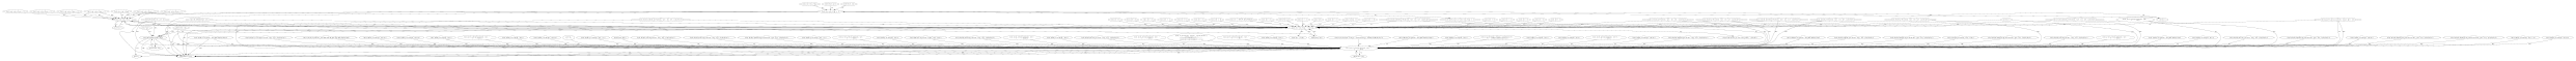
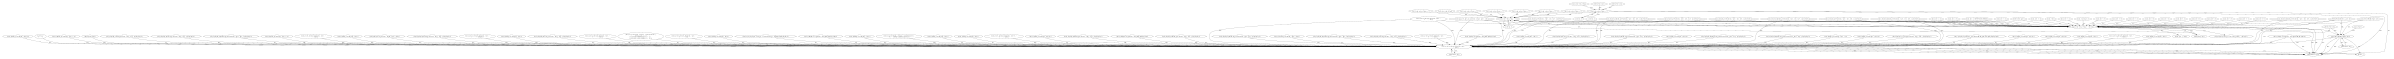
  digraph {
    fontname="Roboto Mono"
    node [fontname="Roboto Mono"]
    edge [fontname="Roboto Mono"]
    n1 [label="(Call,ndo->ndo_vflag <= 1)"]
    n2 [label="(Call,ndo->ndo_vflag > 1)"]
-   n3 [label="(ControlStructure,if (ndo->ndo_vflag <= 1))"]
    n4 [label="(Literal,1)"]
    n5 [label="(MethodReturn,RET)"]
    n6 [label="(Call,ndo->ndo_vflag > 1 && len)"]
    n7 [label="(Literal,1)"]
    n8 [label="(Call,ND_TCHECK2(*pptr,len))"]
    n9 [label="(Identifier,len)"]
    n10 [label="(ControlStructure,if (ndo->ndo_vflag > 1 && len))"]
    n11 [label="(Call,len -= alen)"]
    n12 [label="(Call,print_unknown_data(ndo, pptr, \"\n\t    \", len))"]
    n13 [label="(Identifier,len)"]
    n14 [label="(Block,)"]
    n15 [label="(Identifier,len)"]
    n16 [label="(Call,decode_clnp_prefix(ndo, tptr, buf, sizeof(buf)))"]
    n17 [label="(Literal,1)"]
    n18 [label="(Call,len == 6)"]
    n19 [label="(Call,as_printf(ndo, astostr, sizeof(astostr),\n\t\t\t    EXTRACT_32BITS(tptr+2)))"]
    n20 [label="(Call,ip6addr_string(ndo, tptr+BGP_VPN_RD_LEN))"]
    n21 [label="(Call,len == 0)"]
    n22 [label="(Call,routing % 2)"]
    n23 [label="(Call,ndo->ndo_vflag)"]
    n24 [label="(Call,decode_labeled_vpn_l2(ndo, tptr, buf, sizeof(buf)))"]
    n25 [label="(Call,decode_labeled_vpn_prefix4(ndo, tptr, buf, sizeof(buf)))"]
    n26 [label="(Call,len != 0)"]
    n27 [label="(Call,ndo->ndo_vflag)"]
    n28 [label="(Call,len != 8)"]
    n29 [label="(Call,len % 4)"]
    n30 [label="(Call,isonsap_string(ndo, tptr, tlen))"]
    n31 [label="(Call,decode_labeled_vpn_prefix4(ndo, tptr, buf, sizeof(buf)))"]
    n32 [label="(Call,decode_clnp_prefix(ndo, tptr, buf, sizeof(buf)))"]
    n33 [label="(Call,print_unknown_data(ndo, tptr, \"\n\t    \", tlen))"]
    n34 [label="(Call,ipaddr_string(ndo, tptr+BGP_VPN_RD_LEN))"]
    n35 [label="(Call,ipaddr_string(ndo, tptr))"]
    n36 [label="(Call,len % 8)"]
    n37 [label="(Call,decode_prefix4(ndo, tptr, len, buf, sizeof(buf)))"]
    n38 [label="(Call,decode_mdt_vpn_nlri(ndo, tptr, buf, sizeof(buf)))"]
    n39 [label="(Call,len != 8)"]
    n40 [label="(Call,len != 1)"]
    n41 [label="(Call,*pptr)"]
    n42 [label="(Call,len % 12)"]
    n43 [label="(Call,decode_labeled_vpn_prefix6(ndo, tptr, buf, sizeof(buf)))"]
    n44 [label="(Call,ipaddr_string(ndo, tptr+BGP_VPN_RD_LEN+4))"]
    n45 [label="(Call,decode_labeled_prefix4(ndo, tptr, len, buf, sizeof(buf)))"]
    n46 [label="(Call,ipaddr_string(ndo, tptr+4))"]
    n47 [label="(Call,ndo->ndo_vflag <= 1)"]
    n48 [label="(Call,decode_labeled_vpn_clnp_prefix(ndo, tptr, buf, sizeof(buf)))"]
    n49 [label="(Call,decode_labeled_vpn_clnp_prefix(ndo, tptr, buf, sizeof(buf)))"]
    n50 [label="(Call,ndo->ndo_vflag <= 1)"]
    n51 [label="(Call,ipaddr_string(ndo, tptr + 4))"]
    n52 [label="(Call,ipaddr_string(ndo, tptr+4))"]
    n53 [label="(Call,ND_TCHECK2(*pptr,len))"]
    n54 [label="(Call,bgp_attr_get_as_size(ndo, atype, pptr, len))"]
    n55 [label="(Call,decode_rt_routing_info(ndo, tptr, buf, sizeof(buf)))"]
    n56 [label="(Call,decode_labeled_prefix6(ndo, tptr, len, buf, sizeof(buf)))"]
    n57 [label="(Call,isonsap_string(ndo, tptr+BGP_VPN_RD_LEN,tlen-BGP_VPN_RD_LEN))"]
    n58 [label="(Call,len == BGP_MP_NLRI_MINSIZE)"]
    n59 [label="(Call,ipaddr_string(ndo, tptr+2))"]
    n60 [label="(Call,ipaddr_string(ndo, tptr+4))"]
    n61 [label="(Call,ipaddr_string(ndo, tptr))"]
    n62 [label="(Call,print_unknown_data(ndo, tptr, \"\n\t    \", tlen))"]
    n63 [label="(Call,len != 6)"]
    n64 [label="(Identifier,pptr)"]
    n65 [label="(Call,len != 4)"]
    n66 [label="(Call,ipaddr_string(ndo, tptr))"]
    n67 [label="(Call,ndo->ndo_vflag <= 1)"]
    n68 [label="(Call,ipaddr_string(ndo, tptr+2))"]
    n69 [label="(Literal,\"\n\t    \")"]
    n70 [label="(Call,ipaddr_string(ndo, tptr + 4))"]
    n71 [label="(Call,decode_labeled_prefix6(ndo, tptr, len, buf, sizeof(buf)))"]
    n72 [label="(Identifier,pptr)"]
    n73 [label="(Identifier,ndo)"]
    n74 [label="(Call,decode_multicast_vpn(ndo, tptr, buf, sizeof(buf)))"]
    n75 [label="(Call,decode_labeled_vpn_prefix6(ndo, tptr, buf, sizeof(buf)))"]
    n76 [label="(Call,decode_prefix6(ndo, tptr, len, buf, sizeof(buf)))"]
    n77 [label="(MethodParameterIn,u_int len)"]
    n78 [label="(Call,!len)"]
    n79 [label="(Call,ipaddr_string(ndo, tptr + 2))"]
    n80 [label="(Call,print_unknown_data(ndo, tptr, \"\n\t    \", tlen))"]
    n81 [label="(Call,len != 4)"]
    n82 [label="(Identifier,tptr)"]
    n83 [label="(Call,decode_labeled_prefix4(ndo, tptr, len, buf, sizeof(buf)))"]
    n84 [label="(Call,ipaddr_string(ndo, tptr))"]
    n85 [label="(Identifier,ndo)"]
    n86 [label="(Call,bgp_attr_print(ndo, atype, tptr, alen))"]
    n87 [label="(Call,decode_multicast_vpn(ndo, tptr, buf, sizeof(buf)))"]
    n88 [label="(Call,len != 4)"]
    n89 [label="(Call,len > 0)"]
    n90 [label="(Call,print_unknown_data(ndo, tptr,\"\n\t      \", length))"]
    n91 [label="(Call,print_unknown_data(ndo, pptr, \"\n\t    \", len))"]
    n92 [label="(Call,ipaddr_string(ndo, tptr))"]
    n93 [label="(Call,len -=4)"]
    n94 [label="(Call,len % 4)"]
    n95 [label="(Call,decode_mdt_vpn_nlri(ndo, tptr, buf, sizeof(buf)))"]
    n96 [label="(Call,ndo->ndo_vflag <= 1)"]
    n97 [label="(Call,print_unknown_data(ndo, tptr, \"\n\t      \", tlen))"]
    n98 [label="(Call,ndo->ndo_vflag <= 1)"]
    n99 [label="(Call,ndo->ndo_vflag <= 1)"]
    n100 [label="(Call,as_printf(ndo, astostr, sizeof(astostr),\n\t\t\t\tas_size == 2 ?\n\t\t\t\tEXTRACT_16BITS(&tptr[2 + i]) :\n\t\t\t\tEXTRACT_32BITS(&tptr[2 + i])))"]
    n101 [label="(Call,print_unknown_data(ndo, tptr, \"\n\t      \", 8))"]
    n102 [label="(Call,ipaddr_string(ndo, tptr))"]
    n103 [label="(Call,as_printf(ndo, astostr, sizeof(astostr), EXTRACT_32BITS(tptr)))"]
    n104 [label="(Call,decode_prefix6(ndo, tptr, len, buf, sizeof(buf)))"]
    n105 [label="(Call,ip6addr_string(ndo, tptr+BGP_VPN_RD_LEN+3))"]
    n106 [label="(Call,ip6addr_string(ndo, tptr))"]
    n107 [label="(Call,decode_prefix4(ndo, tptr, len, buf, sizeof(buf)))"]
    n108 [label="(Call,ipaddr_string(ndo, tptr))"]
    n109 [label="(Call,ipaddr_string(ndo, tptr))"]
    n110 [label="(Call,print_unknown_data(ndo, tptr-3, \"\n\t    \", tlen))"]
    n111 [label="(Call,ipaddr_string(ndo, tptr+2))"]
    n112 [label="(Call,decode_labeled_vpn_l2(ndo, tptr, buf, sizeof(buf)))"]
    n1 -> n2 [label="DDG: "]
-   n1 -> n3 [label="AST: "]
    n1 -> n4 [label="CFG: "]
    n1 -> n5 [label="DDG: "]
    n1 -> n5 [label="DDG: "]
    n2 -> n6 [label="AST: "]
    n2 -> n6 [label="DDG: "]
    n2 -> n6 [label="DDG: "]
    n2 -> n7 [label="CFG: "]
    n4 -> n1 [label="AST: "]
    n6 -> n2 [label="CFG: "]
    n6 -> n5 [label="DDG: "]
    n6 -> n5 [label="DDG: "]
    n6 -> n5 [label="DDG: "]
    n6 -> n8 [label="DDG: "]
    n6 -> n9 [label="CFG: "]
    n6 -> n10 [label="AST: "]
    n6 -> n11 [label="DDG: "]
    n7 -> n2 [label="AST: "]
    n8 -> n5 [label="DDG: "]
    n8 -> n5 [label="DDG: "]
    n8 -> n12 [label="DDG: "]
    n8 -> n13 [label="CFG: "]
    n8 -> n14 [label="AST: "]
    n9 -> n2 [label="CFG: "]
    n9 -> n6 [label="AST: "]
    n12 -> n5 [label="DDG: "]
    n12 -> n5 [label="DDG: "]
    n12 -> n5 [label="DDG: "]
    n12 -> n5 [label="DDG: "]
    n12 -> n14 [label="AST: "]
    n12 -> n15 [label="CFG: "]
    n13 -> n8 [label="AST: "]
    n15 -> n12 [label="AST: "]
    n16 -> n12 [label="DDG: "]
    n17 -> n6 [label="CFG: "]
    n17 -> n12 [label="CFG: "]
    n18 -> n6 [label="DDG: "]
    n19 -> n12 [label="DDG: "]
    n20 -> n12 [label="DDG: "]
    n21 -> n6 [label="DDG: "]
    n22 -> n6 [label="DDG: "]
    n23 -> n2 [label="AST: "]
    n24 -> n12 [label="DDG: "]
    n25 -> n12 [label="DDG: "]
    n26 -> n6 [label="DDG: "]
    n27 -> n1 [label="AST: "]
    n28 -> n6 [label="DDG: "]
    n29 -> n6 [label="DDG: "]
    n30 -> n12 [label="DDG: "]
    n31 -> n12 [label="DDG: "]
    n32 -> n12 [label="DDG: "]
    n33 -> n12 [label="DDG: "]
    n34 -> n12 [label="DDG: "]
    n35 -> n12 [label="DDG: "]
    n36 -> n6 [label="DDG: "]
    n37 -> n6 [label="DDG: "]
    n37 -> n12 [label="DDG: "]
    n38 -> n12 [label="DDG: "]
    n39 -> n6 [label="DDG: "]
    n40 -> n6 [label="DDG: "]
    n41 -> n8 [label="AST: "]
    n42 -> n6 [label="DDG: "]
    n43 -> n12 [label="DDG: "]
    n44 -> n5 [label="DDG: "]
    n44 -> n12 [label="DDG: "]
    n45 -> n6 [label="DDG: "]
    n45 -> n12 [label="DDG: "]
    n46 -> n12 [label="DDG: "]
    n47 -> n2 [label="DDG: "]
    n48 -> n12 [label="DDG: "]
    n49 -> n12 [label="DDG: "]
    n50 -> n2 [label="DDG: "]
    n51 -> n12 [label="DDG: "]
    n52 -> n12 [label="DDG: "]
    n53 -> n6 [label="DDG: "]
    n53 -> n8 [label="DDG: "]
    n54 -> n6 [label="DDG: "]
    n54 -> n12 [label="DDG: "]
    n54 -> n12 [label="DDG: "]
    n55 -> n12 [label="DDG: "]
    n56 -> n6 [label="DDG: "]
    n56 -> n12 [label="DDG: "]
    n57 -> n12 [label="DDG: "]
    n58 -> n6 [label="CFG: "]
    n59 -> n12 [label="DDG: "]
    n60 -> n12 [label="DDG: "]
    n61 -> n12 [label="DDG: "]
    n62 -> n12 [label="DDG: "]
    n63 -> n6 [label="DDG: "]
    n64 -> n6 [label="CFG: "]
    n65 -> n6 [label="DDG: "]
    n66 -> n12 [label="DDG: "]
    n67 -> n2 [label="DDG: "]
    n68 -> n12 [label="DDG: "]
    n69 -> n12 [label="AST: "]
    n70 -> n12 [label="DDG: "]
    n71 -> n6 [label="DDG: "]
    n71 -> n12 [label="DDG: "]
    n72 -> n12 [label="AST: "]
    n73 -> n8 [label="CFG: "]
    n73 -> n12 [label="AST: "]
    n74 -> n12 [label="DDG: "]
    n75 -> n12 [label="DDG: "]
    n76 -> n6 [label="DDG: "]
    n76 -> n12 [label="DDG: "]
    n77 -> n6 [label="CFG: "]
    n77 -> n8 [label="DDG: "]
    n77 -> n12 [label="DDG: "]
    n78 -> n6 [label="DDG: "]
    n79 -> n12 [label="DDG: "]
    n80 -> n12 [label="DDG: "]
    n81 -> n6 [label="DDG: "]
    n82 -> n1 [label="CFG: "]
    n83 -> n6 [label="DDG: "]
    n83 -> n12 [label="DDG: "]
    n84 -> n12 [label="DDG: "]
    n85 -> n1 [label="CFG: "]
    n86 -> n12 [label="DDG: "]
    n87 -> n12 [label="DDG: "]
    n88 -> n6 [label="DDG: "]
    n89 -> n6 [label="AST: "]
    n90 -> n12 [label="DDG: "]
    n91 -> n6 [label="DDG: "]
    n91 -> n12 [label="DDG: "]
    n91 -> n12 [label="DDG: "]
    n92 -> n12 [label="DDG: "]
    n93 -> n6 [label="DDG: "]
    n94 -> n6 [label="DDG: "]
    n95 -> n12 [label="DDG: "]
    n96 -> n2 [label="DDG: "]
    n97 -> n12 [label="DDG: "]
    n98 -> n2 [label="DDG: "]
    n99 -> n2 [label="DDG: "]
    n100 -> n12 [label="DDG: "]
    n101 -> n12 [label="DDG: "]
    n102 -> n12 [label="DDG: "]
    n103 -> n12 [label="DDG: "]
    n104 -> n6 [label="DDG: "]
    n104 -> n12 [label="DDG: "]
    n105 -> n12 [label="DDG: "]
    n106 -> n12 [label="DDG: "]
    n107 -> n6 [label="DDG: "]
    n107 -> n12 [label="DDG: "]
    n108 -> n12 [label="DDG: "]
    n109 -> n12 [label="DDG: "]
    n110 -> n12 [label="DDG: "]
    n111 -> n12 [label="DDG: "]
    n112 -> n12 [label="DDG: "]
  }
